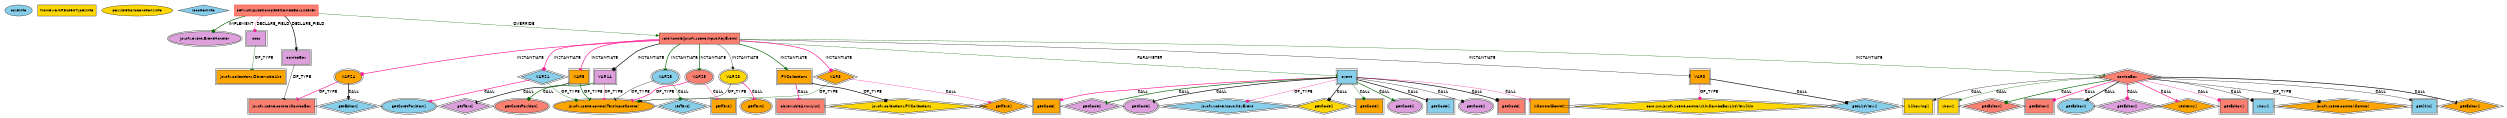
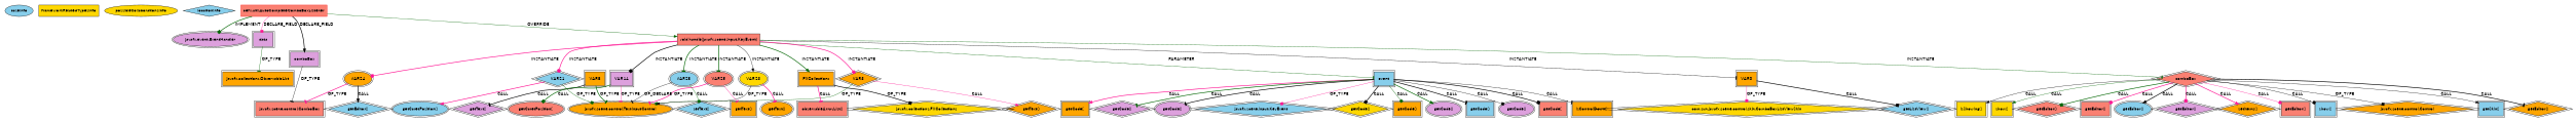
  digraph {
    fontname=Lato
    node [fillcolor=orange fontname=Lato shape=box style=filled isFrameworkType=true vertexType=INSIDE_CALL peripheries=2]
    edge [arrowhead=box color=black fontname=Lato style=bold]
    baseInfo [category=extension_graph fillcolor=skyblue graphId=2166 isAnonymous=false possibleRelation=false shape=ellipse isFrameworkType="" vertexType="" peripheries=""]
    frameworkRelatedTypesInfo [0="javafx.event.EventHandler" fillcolor=gold isFrameworkType="" vertexType="" peripheries=""]
    possibleCollaborationsInfo [fillcolor=gold shape=ellipse isFrameworkType="" vertexType="" peripheries=""]
    locationInfo [contextSignature=AutoCompleteComboBoxListener filePath="/bianconejo-CEFX/CEFX-master/src/cefx/util/AutoCompleteComboBoxListener.java" fillcolor=skyblue graphId=2166 projectName="bianconejo-CEFX" shape=diamond isFrameworkType="" vertexType="" peripheries=""]
    n5 [color=red fillcolor=salmon isFrameworkType=false label="cefx.util.AutoCompleteComboBoxListener" vertexType=ROOT_CLIENT_CLASS_DECLARATION peripheries=""]
    n6 [fillcolor=plum label="javafx.event.EventHandler" shape=ellipse vertexType=FRAMEWORK_INTERFACE_TYPE]
    n7 [fillcolor=plum label=comboBox vertexType=FIELD_DECLARATION]
    n8 [fillcolor=plum label=data vertexType=FIELD_DECLARATION]
    n9 [fillcolor=salmon isFrameworkType=false label="void handle(javafx.scene.input.KeyEvent)" vertexType=OVERRIDING_METHOD_DECLARATION peripheries=""]
    n10 [fillcolor=salmon label="javafx.scene.control.ComboBox" vertexType=FRAMEWORK_CLASS_TYPE]
    n11 [label="javafx.collections.ObservableList" vertexType=FRAMEWORK_INTERFACE_TYPE]
    n12 [fillcolor=skyblue label=event vertexType=PARAMETER_DECLARATION]
    n13 [label=VAR0 vertexType=VARIABLE_EXPRESION]
    n14 [fillcolor=salmon label=comboBox shape=diamond vertexType=VARIABLE_EXPRESION]
    n15 [label=VAR3 shape=diamond vertexType=VARIABLE_EXPRESION]
    n16 [label=VAR8 vertexType=VARIABLE_EXPRESION]
    n17 [fillcolor=skyblue label=VAR21 shape=diamond vertexType=VARIABLE_EXPRESION]
    n18 [fillcolor=plum label=VAR14 vertexType=VARIABLE_EXPRESION]
    n19 [label=FXCollections vertexType=VARIABLE_EXPRESION]
    n20 [fillcolor=gold label=VAR23 shape=ellipse vertexType=VARIABLE_EXPRESION]
    n21 [label=VAR24 shape=ellipse vertexType=VARIABLE_EXPRESION]
    n22 [fillcolor=salmon label=VAR25 shape=ellipse vertexType=VARIABLE_EXPRESION]
    n23 [fillcolor=skyblue label=VAR28 shape=ellipse vertexType=VARIABLE_EXPRESION]
    n24 [fillcolor=skyblue label="javafx.scene.input.KeyEvent" shape=diamond vertexType=FRAMEWORK_CLASS_TYPE]
    n25 [fillcolor=gold label="getCode()" shape=diamond]
    n26 [label="getCode()"]
    n27 [fillcolor=plum label="getCode()" shape=ellipse]
    n28 [fillcolor=skyblue label="getCode()"]
    n29 [fillcolor=plum label="getCode()" shape=ellipse]
    n30 [fillcolor=salmon label="getCode()"]
    n31 [label="isControlDown()"]
    n32 [label="getCode()"]
    n33 [fillcolor=plum label="getCode()" shape=diamond]
    n34 [fillcolor=plum label="getCode()" shape=ellipse]
    n35 [fillcolor=gold label="com.sun.javafx.scene.control.skin.ComboBoxListViewSkin" shape=diamond vertexType=FRAMEWORK_CLASS_TYPE]
    n36 [fillcolor=skyblue label="getListView()" shape=diamond]
    n37 [label="javafx.scene.control.Control" shape=diamond vertexType=FRAMEWORK_CLASS_TYPE]
    n38 [fillcolor=skyblue label="getSkin()"]
    n39 [label="getEditor()" shape=diamond]
    n40 [fillcolor=gold label="isShowing()"]
    n41 [fillcolor=gold label="show()"]
    n42 [fillcolor=salmon label="getEditor()" shape=diamond]
    n43 [fillcolor=salmon label="getEditor()"]
    n44 [fillcolor=skyblue label="getEditor()" shape=ellipse]
    n45 [fillcolor=plum label="getEditor()" shape=diamond]
    n46 [label="setItems()" shape=diamond]
    n47 [fillcolor=salmon label="getEditor()"]
    n48 [fillcolor=skyblue label="show()"]
    n49 [label="javafx.scene.control.TextInputControl" shape=ellipse vertexType=FRAMEWORK_CLASS_TYPE]
    n50 [label="getText()" shape=diamond]
    n51 [fillcolor=plum label="getText()" shape=diamond]
    n52 [fillcolor=skyblue label="getCaretPosition()" shape=ellipse]
    n53 [fillcolor=salmon label="getCaretPosition()" shape=ellipse]
    n54 [fillcolor=gold label="javafx.collections.FXCollections" shape=diamond vertexType=FRAMEWORK_CLASS_TYPE]
    n55 [fillcolor=salmon label="observableArrayList()"]
    n56 [label="getText()" shape=ellipse]
    n57 [fillcolor=skyblue label="getEditor()" shape=diamond]
    n58 [label="getText()"]
    n59 [fillcolor=skyblue label="setText()" shape=diamond]
    n5 -> n6 [color=darkgreen label=IMPLEMENT]
    n5 -> n7 [arrowhead=normal label=DECLARE_FIELD]
    n5 -> n8 [color=deeppink label=DECLARE_FIELD style=solid]
    n5 -> n9 [arrowhead=normal color=darkgreen label=OVERRIDE style=solid]
    n7 -> n10 [arrowhead=tee label=OF_TYPE style=solid]
    n8 -> n11 [arrowhead=tee color=darkgreen label=OF_TYPE style=solid]
    n9 -> n12 [arrowhead=tee color=darkgreen label=PARAMETER style=solid]
    n9 -> n13 [arrowhead=tee label=INSTANTIATE style=solid]
    n9 -> n14 [arrowhead=tee color=darkgreen label=INSTANTIATE style=solid]
    n9 -> n15 [color=deeppink label=INSTANTIATE]
-   n9 -> n16 [arrowhead=tee color=deeppink label=INSTANTIATE]
    n9 -> n17 [color=deeppink label=INSTANTIATE]
    n9 -> n18 [label=INSTANTIATE]
    n9 -> n19 [arrowhead=normal color=darkgreen label=INSTANTIATE]
    n9 -> n20 [arrowhead=normal label=INSTANTIATE style=solid]
    n9 -> n21 [color=deeppink label=INSTANTIATE]
    n9 -> n22 [arrowhead=tee color=darkgreen label=INSTANTIATE]
    n9 -> n23 [arrowhead=tee color=darkgreen label=INSTANTIATE]
    n12 -> n24 [color=deeppink label=OF_TYPE style=solid]
    n12 -> n25 [label=CALL]
    n12 -> n26 [color=darkgreen label=CALL style=solid]
    n12 -> n27 [arrowhead=normal color=darkgreen label=CALL]
    n12 -> n28 [arrowhead=tee label=CALL]
    n12 -> n29 [label=CALL style=solid]
    n12 -> n30 [label=CALL]
-   n12 -> n31 [arrowhead=tee color=deeppink label=CALL style=solid]
+   n12 -> n31 [arrowhead=tee label=CALL style=solid]
    n12 -> n32 [arrowhead=normal color=deeppink label=CALL]
    n12 -> n33 [arrowhead=tee color=darkgreen label=CALL]
    n12 -> n34 [arrowhead=tee label=CALL]
    n13 -> n35 [color=deeppink label=OF_TYPE style=solid]
    n13 -> n36 [label=CALL]
    n14 -> n37 [label=OF_TYPE style=solid]
    n14 -> n38 [arrowhead=normal label=CALL style=solid]
    n14 -> n39 [arrowhead=tee label=CALL]
    n14 -> n40 [arrowhead=normal label=CALL style=solid]
    n14 -> n41 [arrowhead=normal color=darkgreen label=CALL style=solid]
    n14 -> n42 [color=darkgreen label=CALL]
    n14 -> n43 [color=deeppink label=CALL]
    n14 -> n44 [arrowhead=normal label=CALL]
    n14 -> n45 [color=deeppink label=CALL]
    n14 -> n46 [arrowhead=normal color=deeppink label=CALL]
    n14 -> n47 [color=deeppink label=CALL style=solid]
    n14 -> n48 [label=CALL style=solid]
    n15 -> n49 [color=darkgreen label=OF_TYPE style=solid]
    n15 -> n50 [arrowhead=normal color=deeppink label=CALL style=solid]
    n16 -> n49 [arrowhead=tee color=darkgreen label=OF_TYPE]
    n16 -> n51 [arrowhead=tee label=CALL]
    n17 -> n49 [color=darkgreen label=OF_TYPE style=solid]
    n17 -> n52 [arrowhead=normal color=deeppink label=CALL]
    n18 -> n49 [arrowhead=tee color=deeppink label=OF_TYPE style=solid]
    n18 -> n53 [color=darkgreen label=CALL]
    n19 -> n54 [label=OF_TYPE]
    n19 -> n55 [arrowhead=tee color=deeppink label=CALL]
    n20 -> n49 [arrowhead=normal label=OF_TYPE style=solid]
    n20 -> n56 [arrowhead=tee color=deeppink label=CALL]
    n21 -> n10 [arrowhead=tee color=deeppink label=OF_TYPE]
    n21 -> n57 [arrowhead=normal label=CALL]
    n22 -> n49 [arrowhead=tee color=deeppink label=OF_TYPE]
    n22 -> n58 [arrowhead=tee color=deeppink label=CALL style=solid]
-   n23 -> n49 [arrowhead=tee label=OF_TYPE style=solid]
+   n23 -> n49 [arrowhead=tee label=OF_DECLARE style=solid]
    n23 -> n59 [color=darkgreen label=CALL style=solid]
  }
